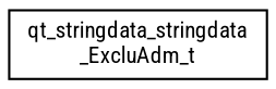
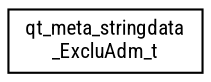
  digraph {
    rankdir=TB
    fontname="Roboto Condensed"
-   n1 [color=black fillcolor=white fontname="Roboto Condensed" fontsize=10 height=0.2 label="qt_stringdata_stringdata\l_ExcluAdm_t" shape=record style=filled width=0.4]
+   n1 [color=black fillcolor=white fontname="Roboto Condensed" fontsize=10 height=0.2 label="qt_meta_stringdata\l_ExcluAdm_t" shape=record style=filled width=0.4]
  }
